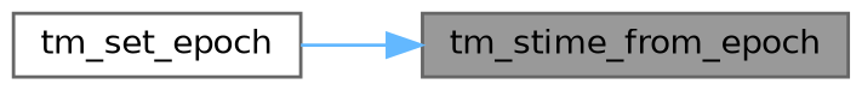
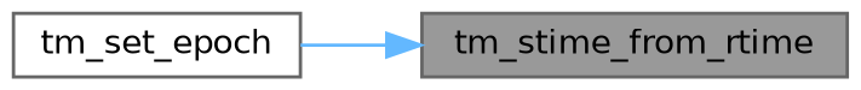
  digraph {
    rankdir=RL
    node [fontname=Helvetica fontsize=10 shape=box style=filled]
-   n1 [color=gray40 fillcolor=grey60 fontcolor=black height=0.2 label=tm_stime_from_epoch width=0.4]
+   n1 [color=gray40 fillcolor=grey60 fontcolor=black height=0.2 label=tm_stime_from_rtime width=0.4]
    n2 [color=grey40 fillcolor=white height=0.2 label=tm_set_epoch width=0.4]
    n1 -> n2 [color=steelblue1 dir=back fontname=Helvetica fontsize=10 labelfontname=Helvetica labelfontsize=10 style=solid]
  }
